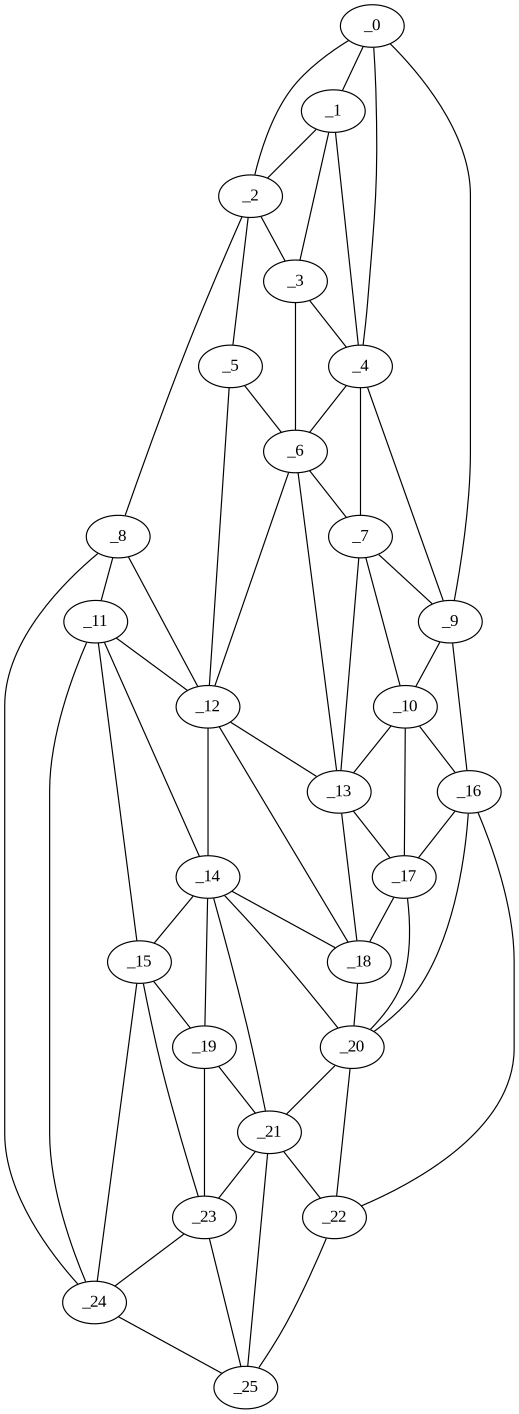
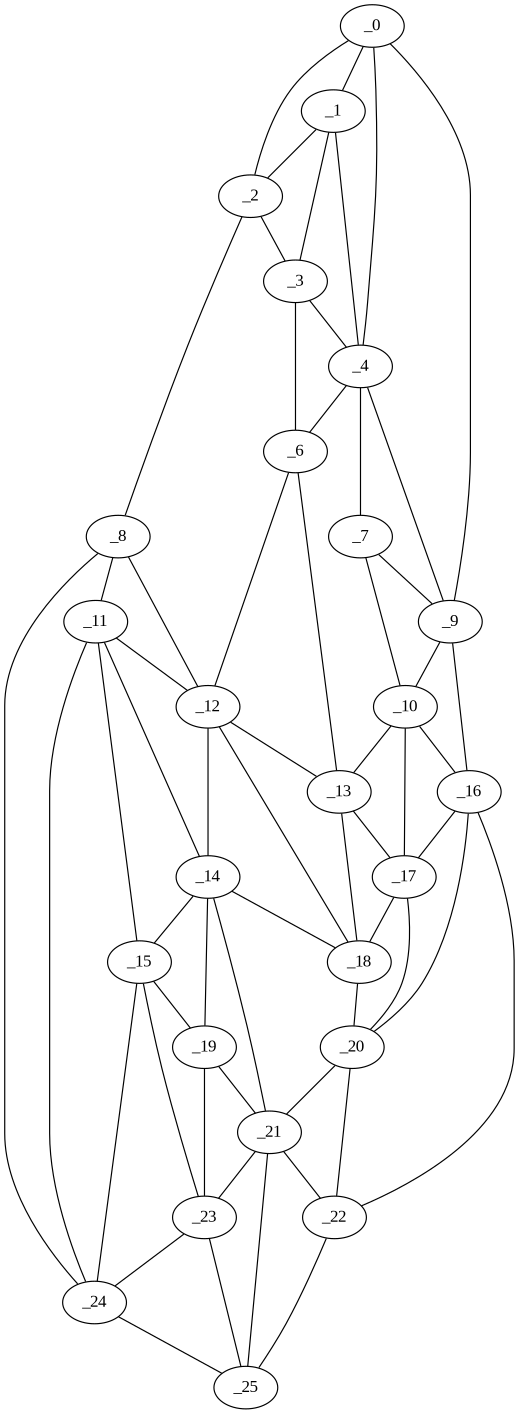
  graph {
    fontname="Liberation Serif"
    node [fontname="Liberation Serif" x=87 y=37]
    edge [fontname="Liberation Serif" valence=2]
    _0 [x=8 y=20]
    _1 [x=29 y=41]
    _2 [x=31 y=69]
    _4 [x=39 y=40]
    _9 [x=64 y=14]
    _3 [x=35 y=63]
-   _5 [x=44 y=70]
    _8 [x=63 y=83]
    _6 [x=48 y=49]
    _7 [x=54]
    _10 [x=71 y=26]
    _16 [y=18]
    _12 [x=73 y=76]
    _11 [x=72 y=86]
    _24 [x=117 y=103]
    _13 [x=75]
    _17
    _20 [x=99 y=50]
    _22 [x=115 y=67]
    _14 [x=81 y=75]
    _18 [y=43]
    _15 [x=85 y=90]
    _25 [x=122 y=85]
    _19 [x=90 y=84]
    _21 [x=105 y=65]
    _23 [x=116 y=94]
    _0 -- _1
    _0 -- _2 [valence=1]
    _0 -- _4 [valence=1]
    _0 -- _9 [valence=1]
    _1 -- _2
    _1 -- _4
    _1 -- _3
    _2 -- _3 [valence=1]
-   _2 -- _5
    _2 -- _8 [valence=1]
    _4 -- _9
    _4 -- _6
    _4 -- _7
    _9 -- _10
    _9 -- _16 [valence=1]
    _3 -- _4 [valence=1]
    _3 -- _6
-   _5 -- _6 [valence=1]
-   _5 -- _12
    _8 -- _12
    _8 -- _11
    _8 -- _24 [valence=1]
-   _6 -- _7
    _6 -- _12
    _6 -- _13 [valence=1]
    _7 -- _9 [valence=1]
    _7 -- _10
-   _7 -- _13
    _10 -- _16
    _10 -- _13
    _10 -- _17 [valence=1]
    _16 -- _17
    _16 -- _20 [valence=1]
    _16 -- _22 [valence=1]
    _12 -- _13 [valence=1]
    _12 -- _14
    _12 -- _18
    _11 -- _12
    _11 -- _24 [valence=1]
    _11 -- _14
    _11 -- _15
    _24 -- _25 [valence=1]
    _13 -- _17
    _13 -- _18
    _17 -- _20
    _17 -- _18
    _20 -- _22 [valence=1]
    _20 -- _21 [valence=1]
    _22 -- _25 [valence=1]
-   _14 -- _20 [valence=1]
    _14 -- _18 [valence=1]
    _14 -- _15
    _14 -- _19 [valence=1]
    _14 -- _21
    _18 -- _20
    _15 -- _24
    _15 -- _19 [valence=1]
    _15 -- _23
    _19 -- _21
    _19 -- _23
    _21 -- _22
    _21 -- _25
    _21 -- _23 [valence=1]
    _23 -- _24 [valence=1]
    _23 -- _25 [valence=1]
  }
